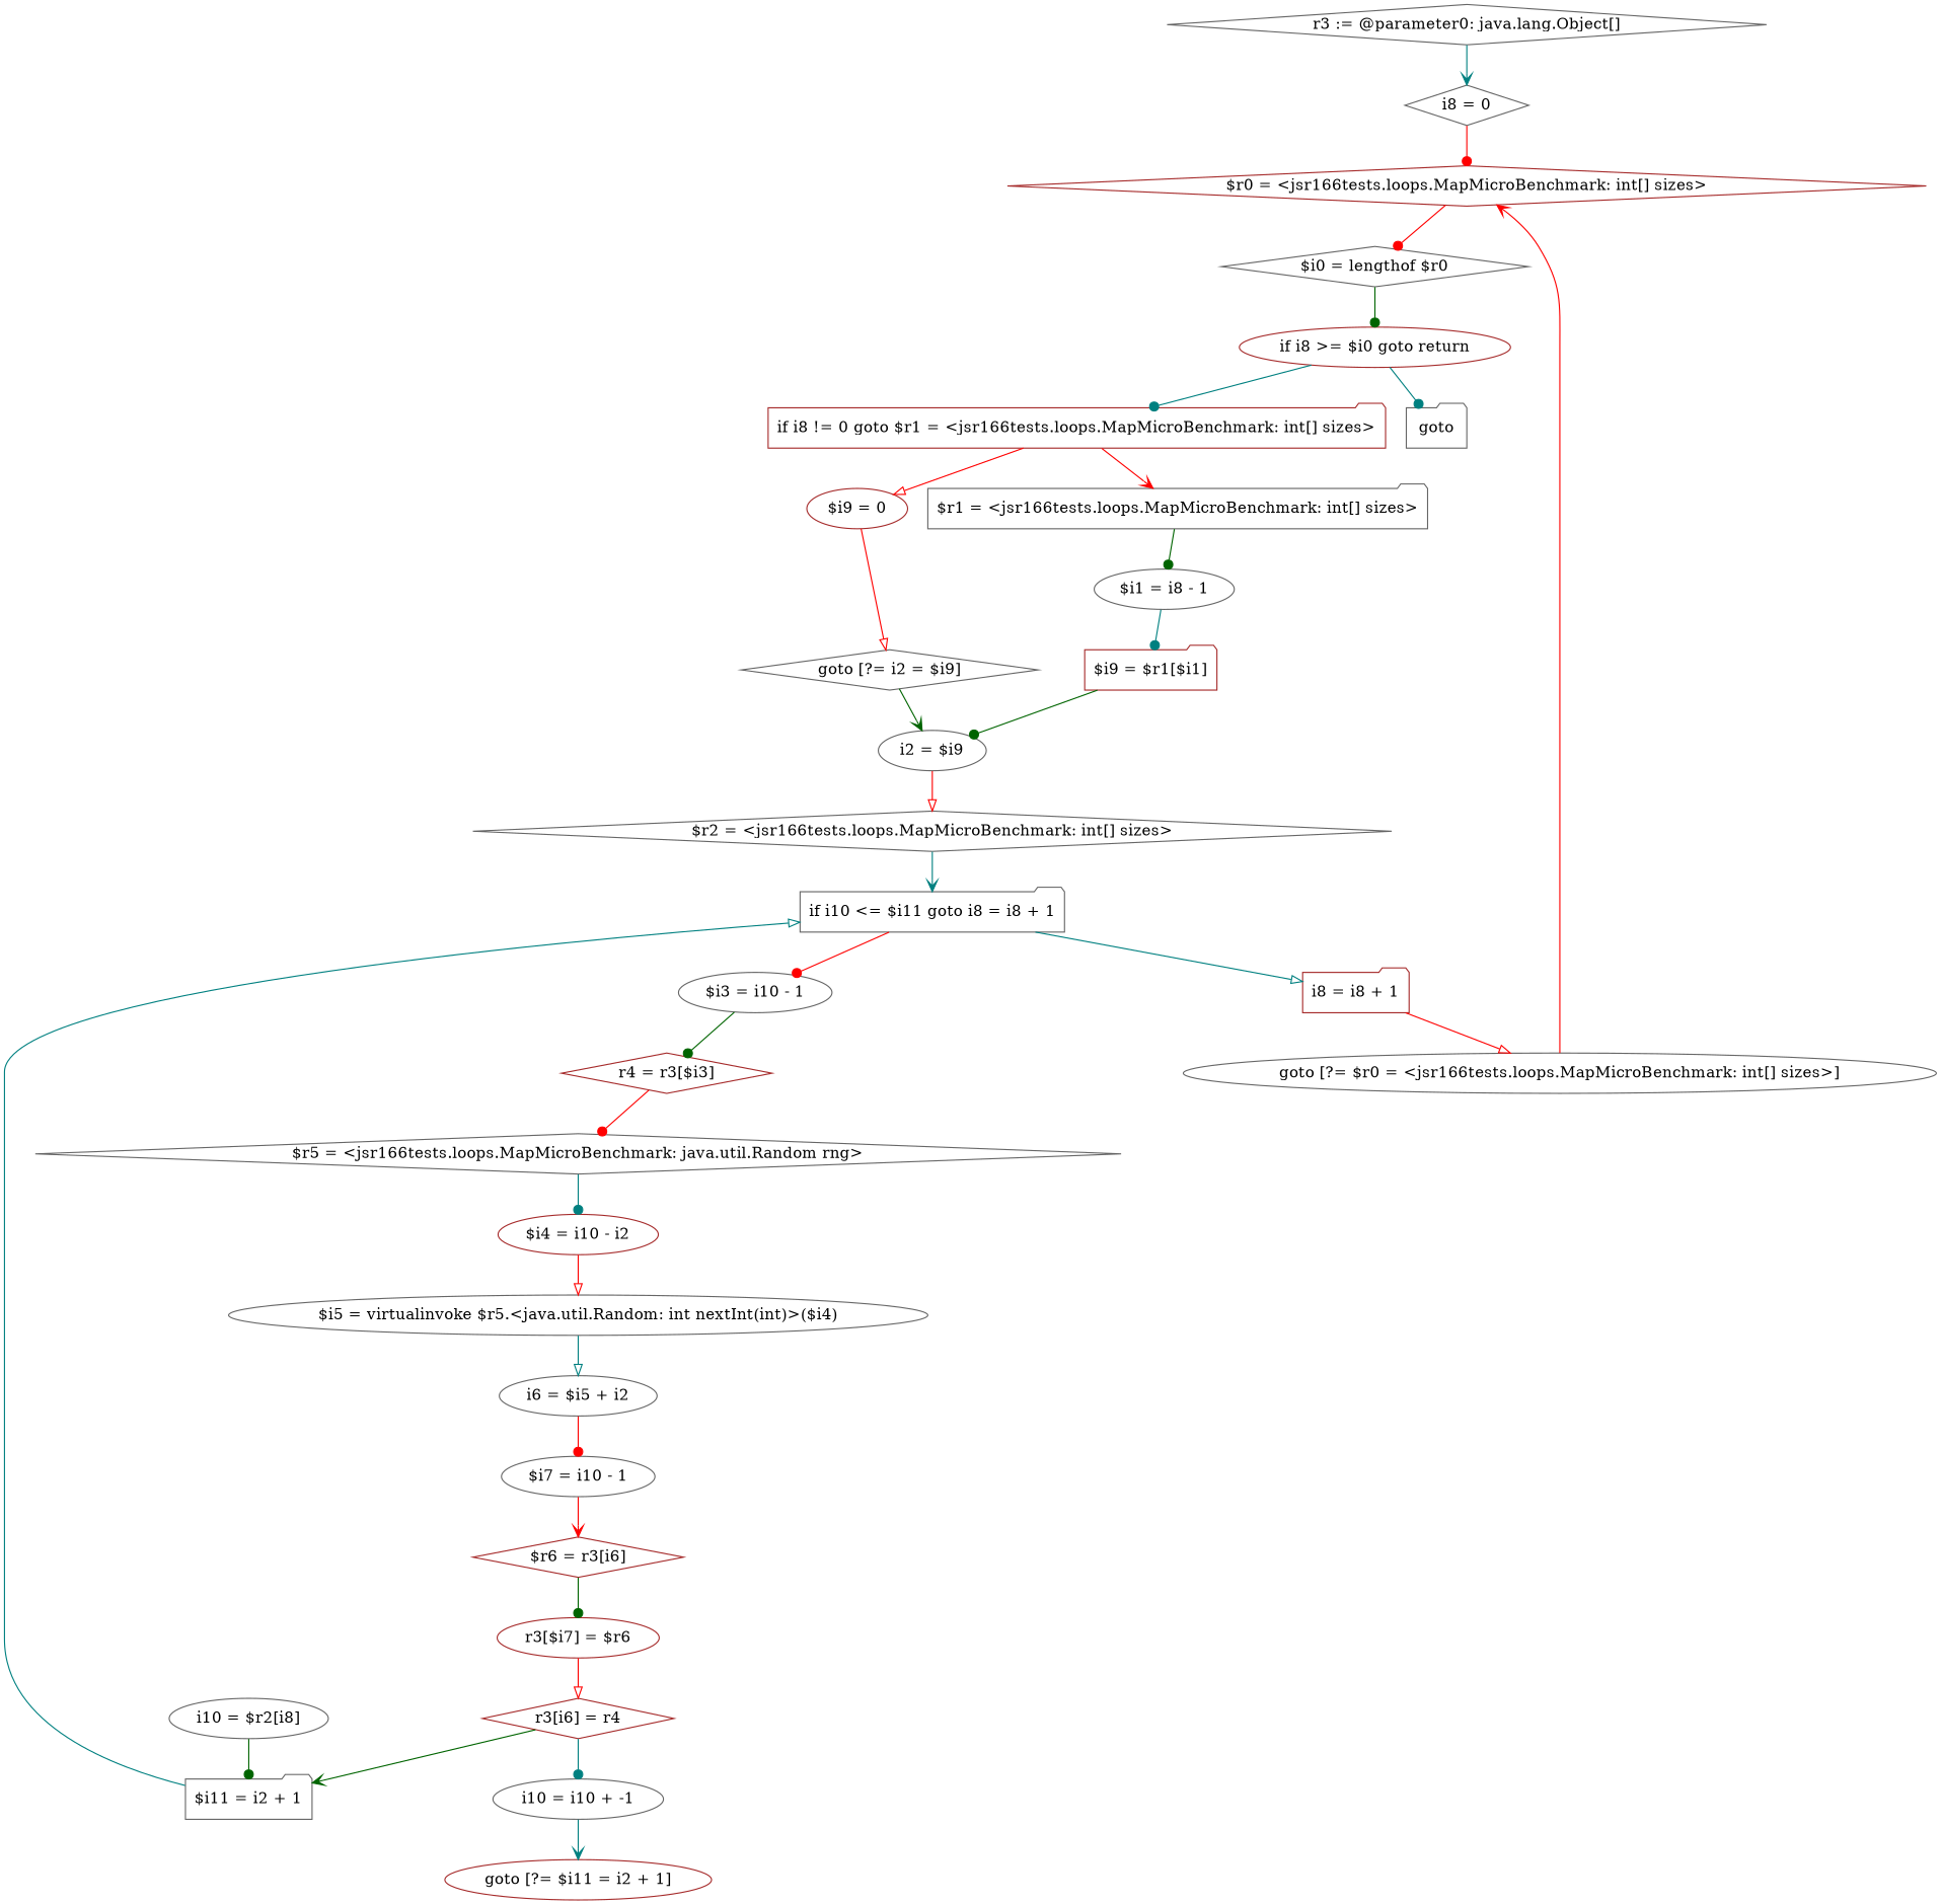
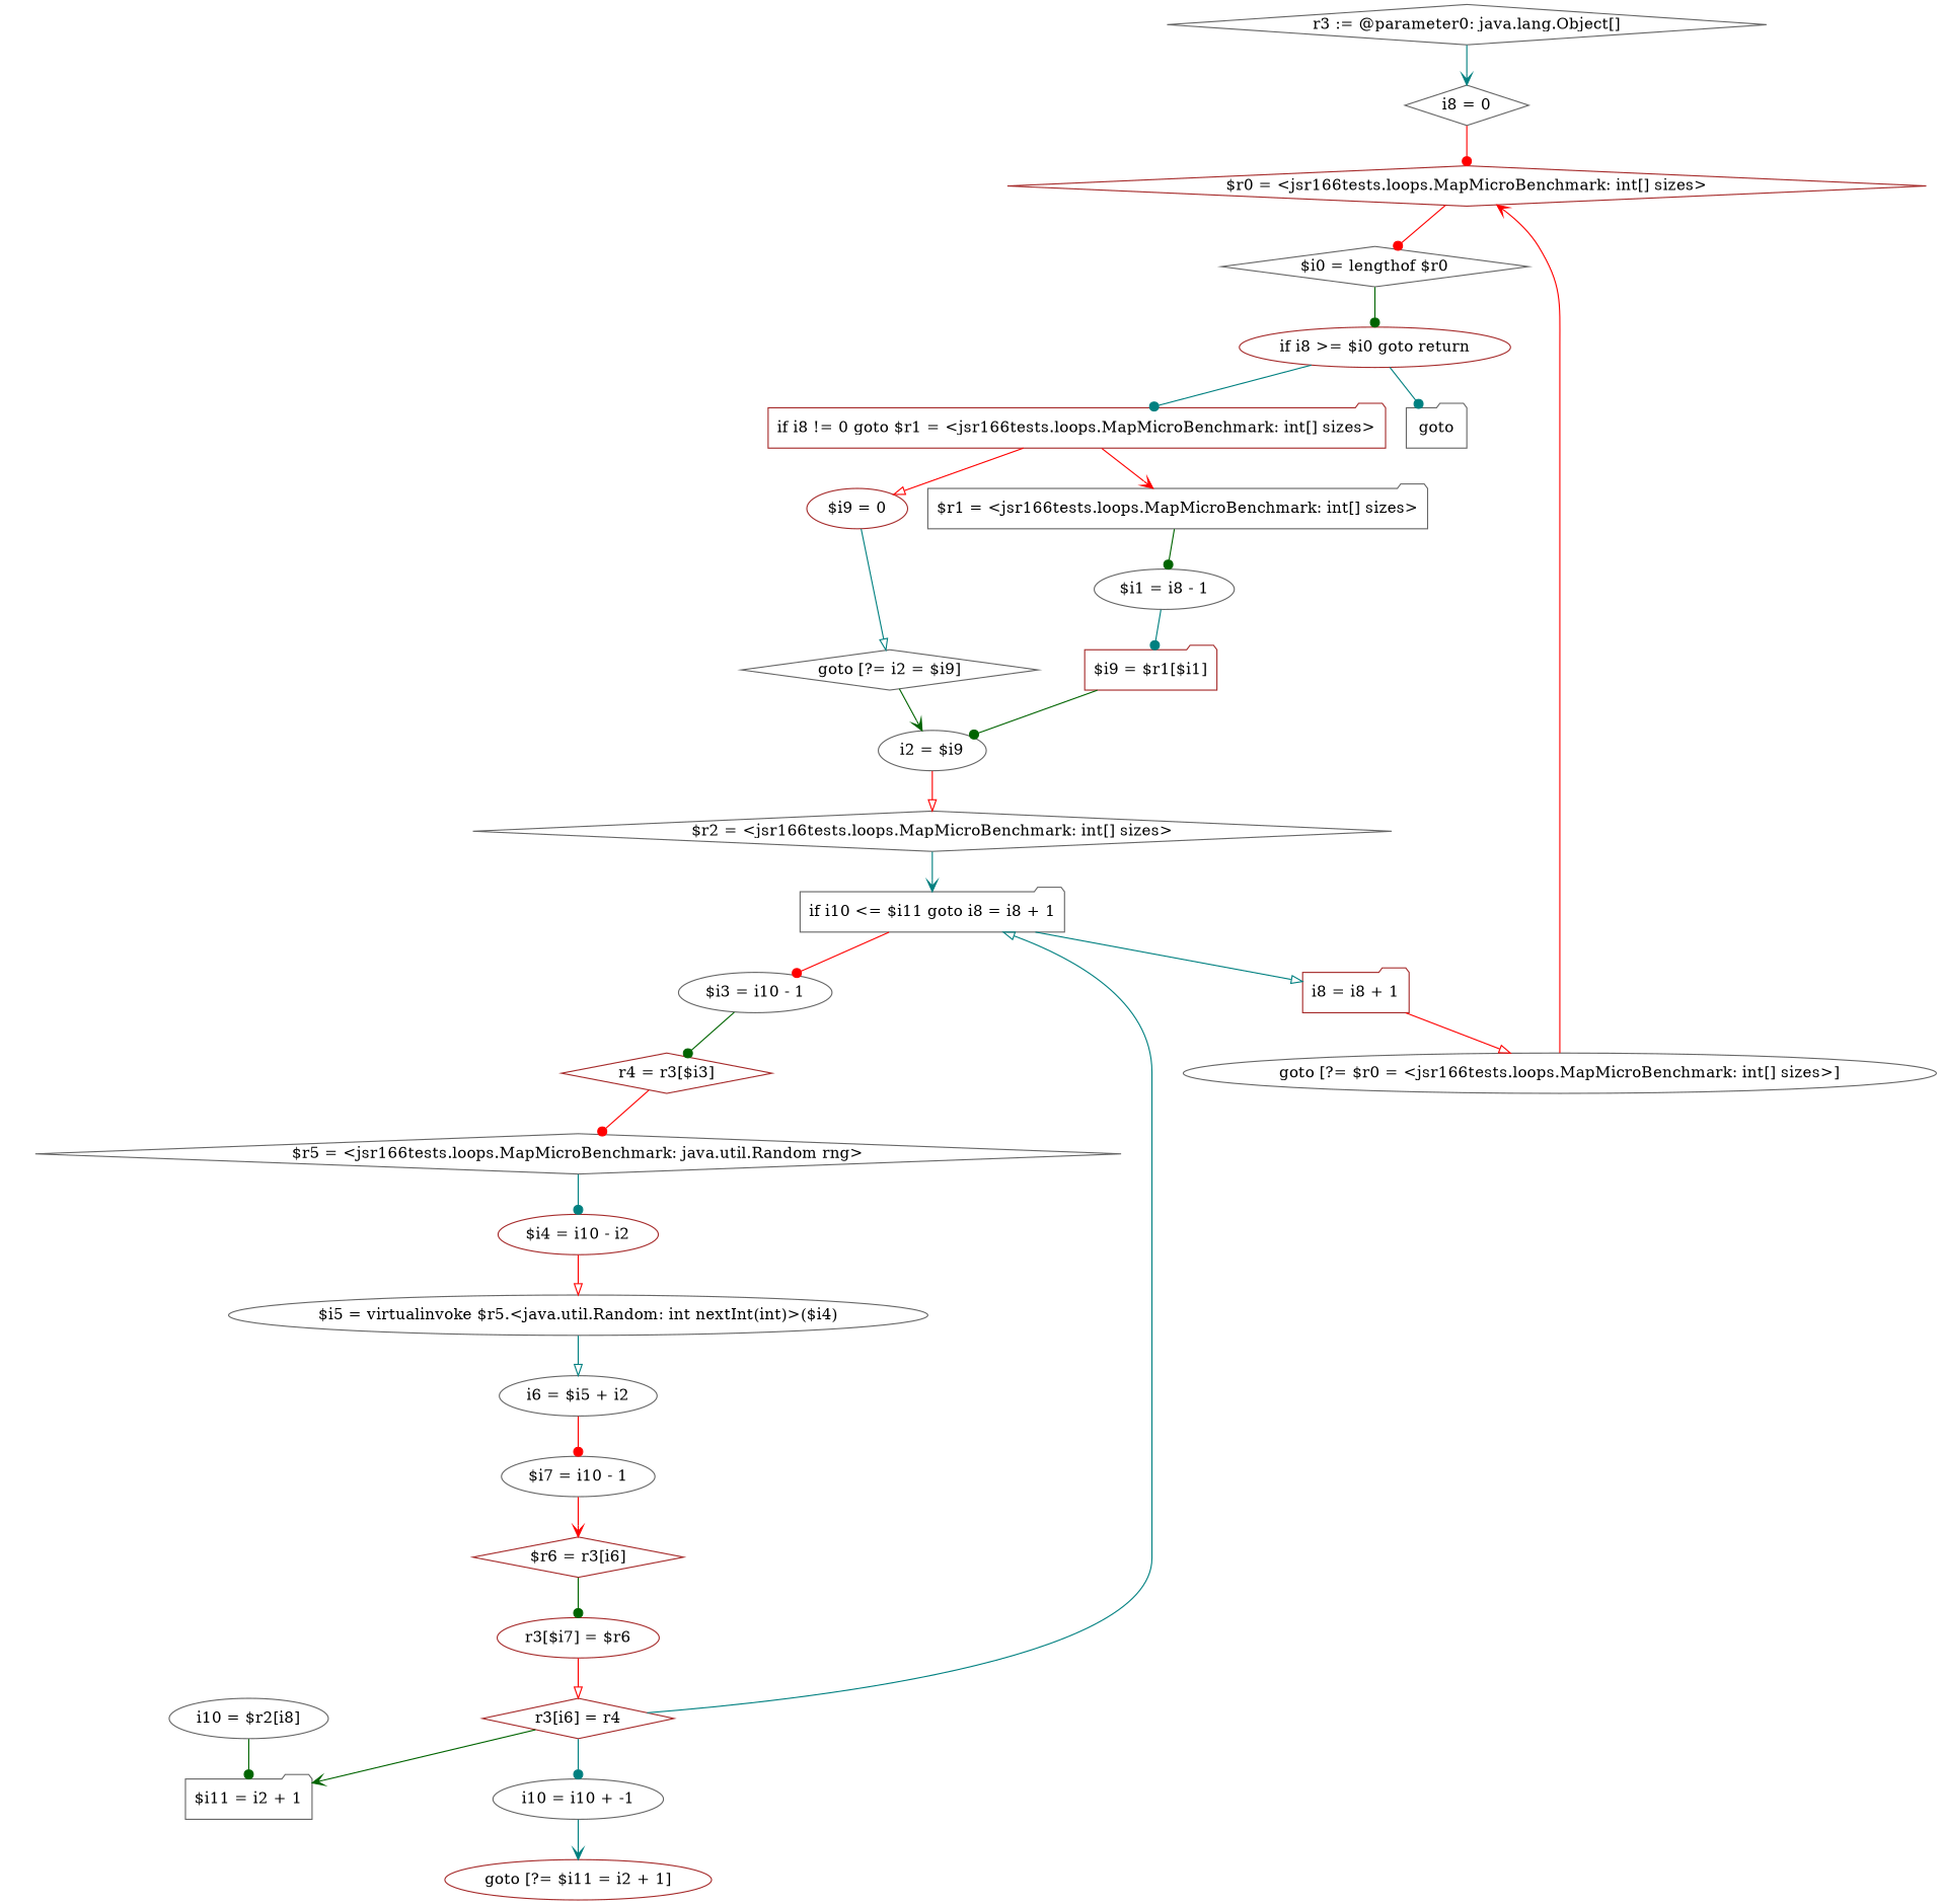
  digraph {
    node [color=gray40 shape=ellipse]
    edge [arrowhead=dot color=red]
    "r3 := @parameter0: java.lang.Object[]" [shape=diamond]
    "i8 = 0" [shape=diamond]
    "$r0 = <jsr166tests.loops.MapMicroBenchmark: int[] sizes>" [color=brown shape=diamond]
    "$i0 = lengthof $r0" [shape=diamond]
    "if i8 >= $i0 goto return" [color=brown]
    "if i8 != 0 goto $r1 = <jsr166tests.loops.MapMicroBenchmark: int[] sizes>" [color=brown shape=folder]
    n7 [label=goto shape=folder]
    "$i9 = 0" [color=brown]
    "$r1 = <jsr166tests.loops.MapMicroBenchmark: int[] sizes>" [shape=folder]
    "goto [?= i2 = $i9]" [shape=diamond]
    "$i1 = i8 - 1"
    "i2 = $i9"
    "$r2 = <jsr166tests.loops.MapMicroBenchmark: int[] sizes>" [shape=diamond]
    "$i9 = $r1[$i1]" [color=brown shape=folder]
    "if i10 <= $i11 goto i8 = i8 + 1" [shape=folder]
    "$i11 = i2 + 1" [shape=folder]
    "i10 = $r2[i8]"
    "$i3 = i10 - 1"
    "i8 = i8 + 1" [color=brown shape=folder]
    "r4 = r3[$i3]" [color=brown shape=diamond]
    "goto [?= $r0 = <jsr166tests.loops.MapMicroBenchmark: int[] sizes>]"
    "$r5 = <jsr166tests.loops.MapMicroBenchmark: java.util.Random rng>" [shape=diamond]
    "$i4 = i10 - i2" [color=brown]
    "$i5 = virtualinvoke $r5.<java.util.Random: int nextInt(int)>($i4)"
    "i6 = $i5 + i2"
    "$i7 = i10 - 1"
    "$r6 = r3[i6]" [color=brown shape=diamond]
    "r3[$i7] = $r6" [color=brown]
    "r3[i6] = r4" [color=brown shape=diamond]
    "i10 = i10 + -1"
    "goto [?= $i11 = i2 + 1]" [color=brown]
    "r3 := @parameter0: java.lang.Object[]" -> "i8 = 0" [arrowhead=vee color=teal]
    "i8 = 0" -> "$r0 = <jsr166tests.loops.MapMicroBenchmark: int[] sizes>"
    "$r0 = <jsr166tests.loops.MapMicroBenchmark: int[] sizes>" -> "$i0 = lengthof $r0"
    "$i0 = lengthof $r0" -> "if i8 >= $i0 goto return" [color=darkgreen]
    "if i8 >= $i0 goto return" -> "if i8 != 0 goto $r1 = <jsr166tests.loops.MapMicroBenchmark: int[] sizes>" [color=teal]
    "if i8 >= $i0 goto return" -> n7 [color=teal]
    "if i8 != 0 goto $r1 = <jsr166tests.loops.MapMicroBenchmark: int[] sizes>" -> "$i9 = 0" [arrowhead=onormal]
    "if i8 != 0 goto $r1 = <jsr166tests.loops.MapMicroBenchmark: int[] sizes>" -> "$r1 = <jsr166tests.loops.MapMicroBenchmark: int[] sizes>" [arrowhead=vee]
-   "$i9 = 0" -> "goto [?= i2 = $i9]" [arrowhead=onormal]
+   "$i9 = 0" -> "goto [?= i2 = $i9]" [arrowhead=onormal color=teal]
    "$r1 = <jsr166tests.loops.MapMicroBenchmark: int[] sizes>" -> "$i1 = i8 - 1" [color=darkgreen]
    "goto [?= i2 = $i9]" -> "i2 = $i9" [arrowhead=vee color=darkgreen]
    "$i1 = i8 - 1" -> "$i9 = $r1[$i1]" [color=teal]
    "i2 = $i9" -> "$r2 = <jsr166tests.loops.MapMicroBenchmark: int[] sizes>" [arrowhead=onormal]
    "$r2 = <jsr166tests.loops.MapMicroBenchmark: int[] sizes>" -> "if i10 <= $i11 goto i8 = i8 + 1" [arrowhead=vee color=teal]
    "$i9 = $r1[$i1]" -> "i2 = $i9" [color=darkgreen]
    "if i10 <= $i11 goto i8 = i8 + 1" -> "$i3 = i10 - 1"
    "if i10 <= $i11 goto i8 = i8 + 1" -> "i8 = i8 + 1" [arrowhead=onormal color=teal]
-   "$i11 = i2 + 1" -> "if i10 <= $i11 goto i8 = i8 + 1" [arrowhead=onormal color=teal]
+   "r3[i6] = r4" -> "if i10 <= $i11 goto i8 = i8 + 1" [arrowhead=onormal color=teal]
    "i10 = $r2[i8]" -> "$i11 = i2 + 1" [color=darkgreen]
    "$i3 = i10 - 1" -> "r4 = r3[$i3]" [color=darkgreen]
    "i8 = i8 + 1" -> "goto [?= $r0 = <jsr166tests.loops.MapMicroBenchmark: int[] sizes>]" [arrowhead=onormal]
    "r4 = r3[$i3]" -> "$r5 = <jsr166tests.loops.MapMicroBenchmark: java.util.Random rng>"
    "goto [?= $r0 = <jsr166tests.loops.MapMicroBenchmark: int[] sizes>]" -> "$r0 = <jsr166tests.loops.MapMicroBenchmark: int[] sizes>" [arrowhead=vee]
    "$r5 = <jsr166tests.loops.MapMicroBenchmark: java.util.Random rng>" -> "$i4 = i10 - i2" [color=teal]
    "$i4 = i10 - i2" -> "$i5 = virtualinvoke $r5.<java.util.Random: int nextInt(int)>($i4)" [arrowhead=onormal]
    "$i5 = virtualinvoke $r5.<java.util.Random: int nextInt(int)>($i4)" -> "i6 = $i5 + i2" [arrowhead=onormal color=teal]
    "i6 = $i5 + i2" -> "$i7 = i10 - 1"
    "$i7 = i10 - 1" -> "$r6 = r3[i6]" [arrowhead=vee]
    "$r6 = r3[i6]" -> "r3[$i7] = $r6" [color=darkgreen]
    "r3[$i7] = $r6" -> "r3[i6] = r4" [arrowhead=onormal]
    "r3[i6] = r4" -> "$i11 = i2 + 1" [arrowhead=vee color=darkgreen]
    "r3[i6] = r4" -> "i10 = i10 + -1" [color=teal]
    "i10 = i10 + -1" -> "goto [?= $i11 = i2 + 1]" [arrowhead=vee color=teal]
  }
